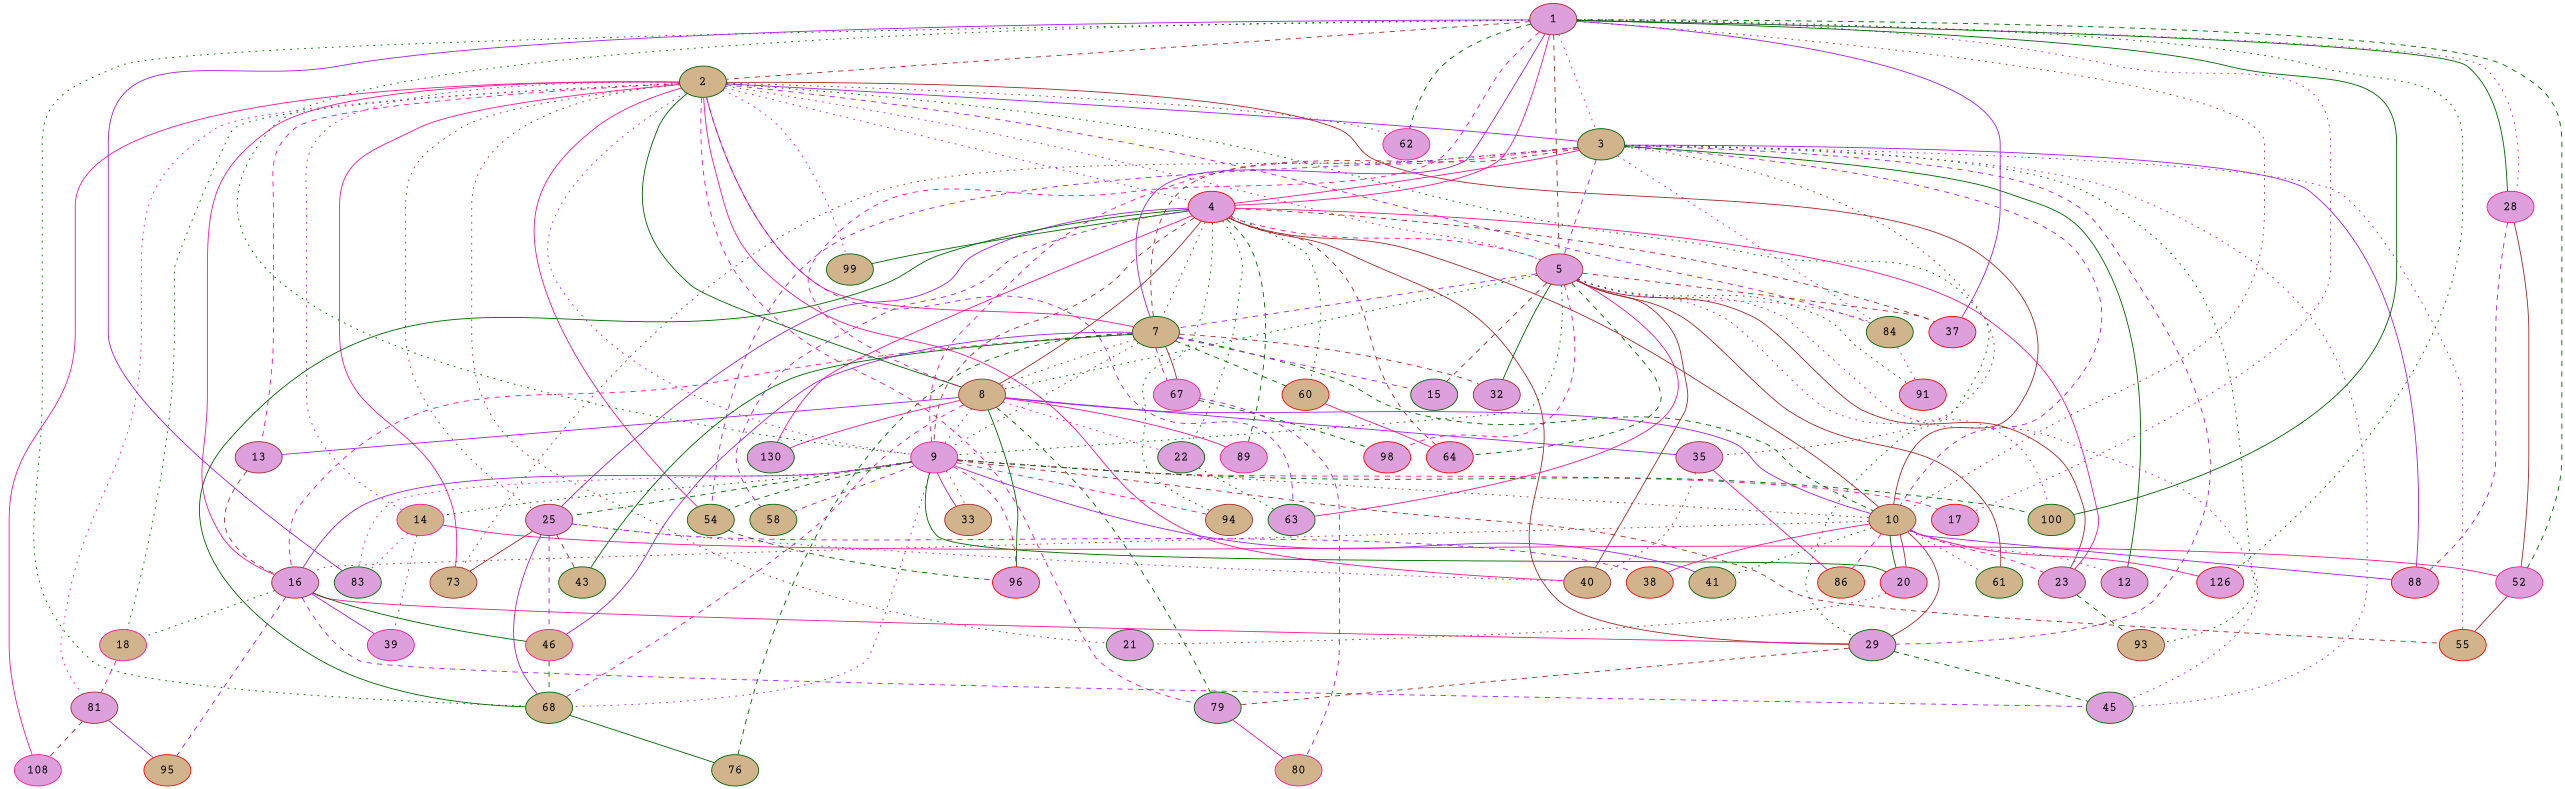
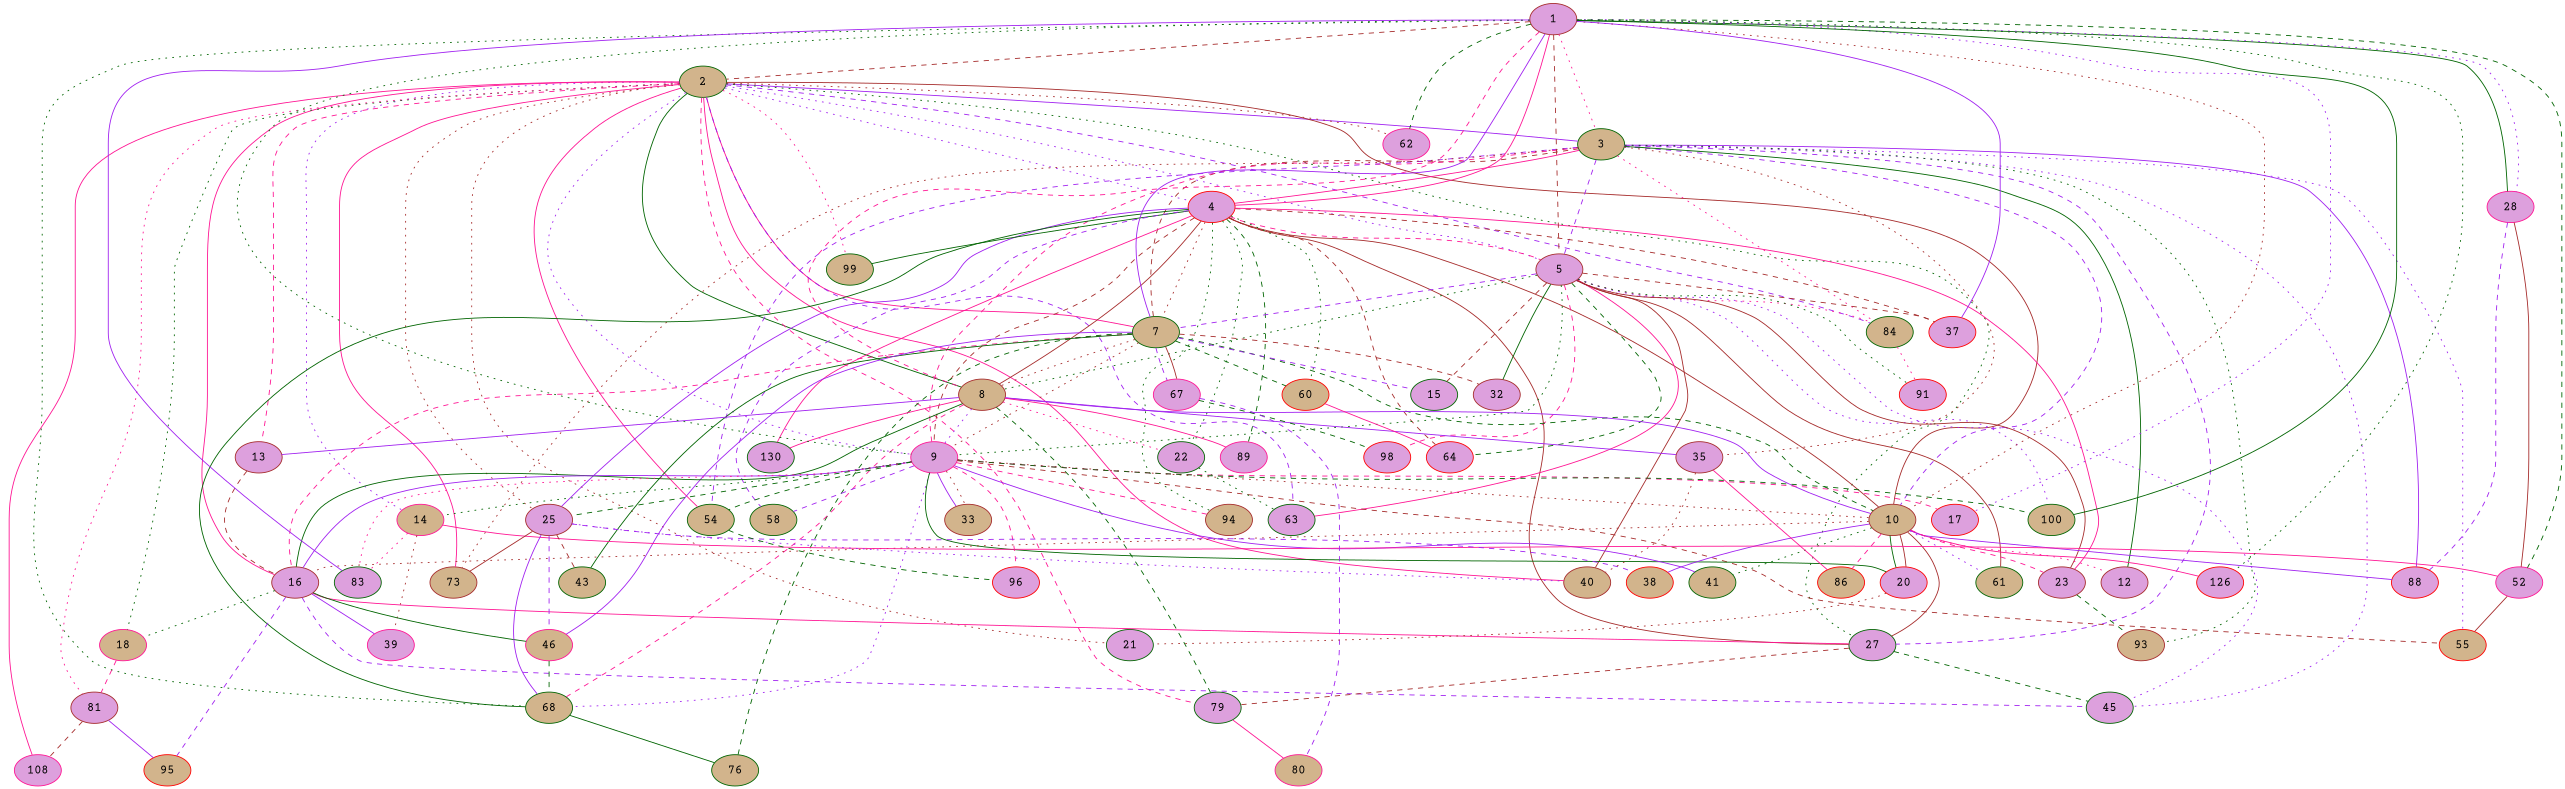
  graph {
    fontname="Courier Prime"
    node [color=darkgreen fillcolor=plum fontname="Courier Prime" style=filled]
    edge [color=purple fontname="Courier Prime" style=solid]
    2 [fillcolor=tan super="+107+66+36+31+125+53+11"]
    3 [fillcolor=tan super="+47+6+106+49+112+74"]
    4 [color=red]
    5 [color=brown super="+56+59+90+29+48+51"]
    7 [fillcolor=tan super="+103"]
    8 [color=brown fillcolor=tan]
    9 [color=deeppink super="+19"]
    10 [color=brown fillcolor=tan]
    n9 [color=deeppink label=62]
    13 [color=brown]
    14 [color=deeppink fillcolor=tan super="+44"]
    16 [color=brown super="+24"]
    18 [color=deeppink fillcolor=tan]
    21
    25 [color=brown super="+62+87+30"]
-   27 [super="+85+118+75" label=29]
+   27 [super="+85+118+75"]
    40 [color=brown fillcolor=tan super="+115"]
    54 [fillcolor=tan super="+114"]
    63
    73 [color=brown fillcolor=tan super="+122"]
    79 [super="+116"]
    81 [color=brown]
    84 [fillcolor=tan super="+132"]
    99 [fillcolor=tan]
    108 [color=deeppink]
    1 [color=brown]
    17 [color=red]
    28 [color=deeppink]
    37 [color=red]
    52 [color=deeppink super="+82+104"]
    68 [fillcolor=tan super="+113+98"]
    83
    100 [fillcolor=tan super="+102"]
    126 [color=red]
    45 [super="+97"]
    12 [color=brown]
    35 [color=brown super="+69"]
    55 [color=red fillcolor=tan]
    88 [color=red super="+101"]
    93 [color=brown fillcolor=tan]
    22
    23 [color=brown super="+34"]
    58 [fillcolor=tan]
    60 [color=red fillcolor=tan super="+111"]
    64 [color=red]
    89 [color=deeppink]
    94 [color=brown fillcolor=tan]
    130
    15
    32 [color=brown]
    61 [fillcolor=tan]
    n52 [color=red label=98]
    91 [color=red]
    43 [fillcolor=tan]
    46 [color=deeppink fillcolor=tan]
    67 [color=deeppink]
    76 [fillcolor=tan]
    20 [color=red super="+77"]
    33 [color=brown fillcolor=tan]
    41 [fillcolor=tan]
    96 [color=red]
    38 [color=red fillcolor=tan]
    86 [color=red fillcolor=tan]
    39 [color=deeppink]
    95 [color=red fillcolor=tan]
    80 [color=deeppink fillcolor=tan]
    2 -- 3 [weight=4]
    2 -- 4 [style=dotted weight=2]
    2 -- 5 [style=dotted weight=2]
    2 -- 7 [color=deeppink weight=2]
    2 -- 8 [color=darkgreen weight=2]
    2 -- 9 [style=dotted weight=2]
    2 -- 10 [color=brown weight=2]
    2 -- n9 [color=brown style=dotted]
    2 -- 13 [color=deeppink style=dashed]
    2 -- 14 [style=dotted]
    2 -- 16 [color=deeppink]
    2 -- 18 [color=darkgreen style=dotted]
    2 -- 21 [color=brown style=dotted weight=2]
    2 -- 25 [color=brown style=dotted]
    2 -- 27 [color=darkgreen style=dotted]
    2 -- 40 [color=deeppink]
    2 -- 54 [color=deeppink]
    2 -- 63 [style=dashed]
    2 -- 73 [color=deeppink]
    2 -- 79 [color=deeppink style=dashed]
    2 -- 81 [color=deeppink style=dotted]
    2 -- 84 [style=dashed]
    2 -- 99 [color=deeppink style=dotted]
    2 -- 108 [color=deeppink]
    3 -- 4 [color=deeppink weight=4]
    3 -- 5 [style=dashed weight=6]
    3 -- 7 [color=brown style=dashed weight=2]
    3 -- 9 [color=deeppink style=dashed weight=3]
    3 -- 10 [style=dashed weight=2]
    3 -- 27 [style=dashed weight=2]
    3 -- 54 [style=dashed weight=2]
    3 -- 73 [color=brown style=dotted]
    3 -- 84 [color=deeppink style=dotted]
    3 -- 45 [style=dotted]
    3 -- 12 [color=darkgreen]
    3 -- 35 [color=brown style=dotted]
    3 -- 55 [style=dotted]
    3 -- 88 [weight=2]
    3 -- 93 [color=darkgreen style=dotted]
    4 -- 5 [color=deeppink style=dashed]
    4 -- 7 [color=brown style=dotted weight=2]
    4 -- 8 [color=brown]
    4 -- 9 [color=brown style=dashed weight=2]
    4 -- 10 [color=brown]
    4 -- 25
    4 -- 27 [color=brown]
    4 -- 99 [color=darkgreen]
    4 -- 37 [color=brown style=dashed]
    4 -- 68 [color=darkgreen]
    4 -- 22 [color=darkgreen style=dotted]
    4 -- 23 [color=deeppink]
    4 -- 58 [style=dashed]
    4 -- 60 [color=darkgreen style=dotted]
    4 -- 64 [color=brown style=dashed]
    4 -- 89 [color=darkgreen style=dashed]
    4 -- 94 [color=darkgreen style=dotted]
    4 -- 130 [color=deeppink]
    5 -- 7 [style=dashed weight=3]
    5 -- 8 [color=darkgreen style=dotted weight=2]
    5 -- 9 [color=darkgreen style=dotted weight=3]
    5 -- 40 [color=brown]
    5 -- 63 [color=deeppink]
    5 -- 84 [color=deeppink style=dotted]
    5 -- 37 [color=brown style=dashed]
    5 -- 100 [style=dotted]
    5 -- 45 [style=dotted]
    5 -- 23 [color=brown]
    5 -- 64 [color=darkgreen style=dashed]
    5 -- 15 [color=brown style=dashed]
    5 -- 32 [color=darkgreen]
    5 -- 61 [color=brown]
    5 -- n52 [color=deeppink style=dashed]
    5 -- 91 [color=darkgreen style=dotted]
    7 -- 8 [color=brown style=dotted]
    7 -- 9 [color=brown style=dotted]
    7 -- 10 [color=darkgreen style=dashed]
    7 -- 16 [color=deeppink style=dashed]
    7 -- 60 [color=darkgreen style=dashed]
    7 -- 15 [style=dashed]
    7 -- 32 [color=brown style=dashed]
    7 -- 43 [color=darkgreen]
    7 -- 46
    7 -- 67 [style=dashed]
    7 -- 67 [color=brown]
    7 -- 76 [color=darkgreen style=dashed]
    8 -- 9 [style=dotted]
    8 -- 10
    8 -- 13
-   8 -- 96 [color=darkgreen]
+   8 -- 16 [color=darkgreen]
    8 -- 79 [color=darkgreen style=dashed]
    8 -- 68 [color=deeppink style=dashed]
    8 -- 35
    8 -- 22 [color=deeppink style=dotted]
    8 -- 89 [color=deeppink]
    8 -- 130 [color=deeppink]
    9 -- 10 [color=brown style=dotted]
    9 -- 14 [color=darkgreen style=dotted weight=2]
    9 -- 16
    9 -- 25 [color=darkgreen style=dashed weight=2]
    9 -- 54 [color=darkgreen style=dashed]
    9 -- 17 [color=deeppink style=dashed]
    9 -- 68 [style=dotted]
    9 -- 83 [color=deeppink style=dotted]
    9 -- 100 [color=darkgreen style=dashed weight=2]
    9 -- 55 [color=brown style=dashed]
    9 -- 58 [style=dashed]
    9 -- 94 [color=deeppink style=dashed]
    9 -- 20 [color=darkgreen]
    9 -- 33
    9 -- 33 [color=brown style=dotted]
    9 -- 41
    9 -- 96 [color=deeppink style=dashed]
    10 -- 16 [color=brown style=dotted]
    10 -- 27 [color=brown]
    10 -- 126 [color=deeppink]
    10 -- 12 [color=deeppink style=dotted]
    10 -- 88
    10 -- 23 [color=deeppink style=dashed]
    10 -- 61 [style=dotted]
    10 -- 20 [color=darkgreen]
    10 -- 20 [color=brown]
    10 -- 41 [color=darkgreen style=dotted]
-   10 -- 38 [color=deeppink]
+   10 -- 38
    10 -- 86 [color=deeppink style=dashed]
    13 -- 16 [color=brown style=dashed]
    14 -- 52 [color=deeppink]
    14 -- 83 [color=deeppink style=dotted]
    14 -- 39 [color=brown style=dotted]
    16 -- 18 [color=darkgreen style=dotted]
    16 -- 27 [color=deeppink]
    16 -- 45 [style=dashed]
    16 -- 46 [color=darkgreen]
    16 -- 39
    16 -- 95 [style=dashed]
    18 -- 81 [color=deeppink style=dashed]
    25 -- 40 [style=dotted]
    25 -- 73 [color=brown]
    25 -- 68
    25 -- 43 [color=brown style=dashed]
    25 -- 46 [style=dashed]
    25 -- 38 [style=dashed]
    27 -- 79 [color=brown style=dashed]
    27 -- 45 [color=darkgreen style=dashed]
    54 -- 96 [color=darkgreen style=dashed]
    79 -- 80 [color=deeppink]
    81 -- 108 [color=brown style=dashed]
    81 -- 95
    84 -- 91 [color=deeppink style=dotted]
    1 -- 2 [color=brown style=dashed weight=2]
    1 -- 3 [color=deeppink style=dotted weight=2]
    1 -- 4 [color=deeppink]
    1 -- 5 [color=brown style=dashed weight=2]
    1 -- 7
    1 -- 8 [color=deeppink style=dashed]
    1 -- 9 [color=darkgreen style=dotted]
    1 -- 10 [color=brown style=dotted]
    1 -- n9 [color=darkgreen style=dashed]
    1 -- 17 [style=dotted]
    1 -- 28 [color=darkgreen]
    1 -- 28 [style=dotted]
    1 -- 37
    1 -- 52 [color=darkgreen style=dashed]
    1 -- 68 [color=darkgreen style=dotted]
    1 -- 83
    1 -- 100 [color=darkgreen]
    1 -- 126 [color=darkgreen style=dotted]
    28 -- 52 [color=brown]
    28 -- 88 [style=dashed]
    52 -- 55 [color=brown]
    68 -- 76 [color=darkgreen]
    35 -- 40 [color=brown style=dotted]
    35 -- 86 [color=deeppink]
    22 -- 63 [color=darkgreen style=dotted]
    23 -- 93 [color=darkgreen style=dashed]
    60 -- 64 [color=deeppink]
    46 -- 68 [color=darkgreen style=dashed]
    67 -- n52 [color=darkgreen style=dashed]
    67 -- 80 [style=dashed]
    20 -- 21 [color=brown style=dotted]
  }
